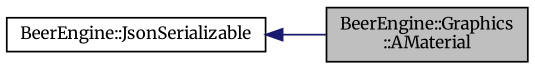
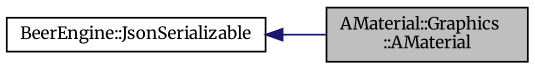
  digraph {
    rankdir=LR
    fontname=Merriweather
    node [color=black fontname=Merriweather fontsize=10 shape=record style=filled]
-   n1 [fillcolor=grey75 fontcolor=black height=0.2 label="BeerEngine::Graphics\l::AMaterial" width=0.4]
+   n1 [fillcolor=grey75 fontcolor=black height=0.2 label="AMaterial::Graphics\l::AMaterial" width=0.4]
    n2 [fillcolor=white height=0.2 label="BeerEngine::JsonSerializable" width=0.4]
    n2 -> n1 [color=midnightblue dir=back fontname=Merriweather fontsize=10 labelfontname=Helvetica labelfontsize=10 style=solid]
  }
